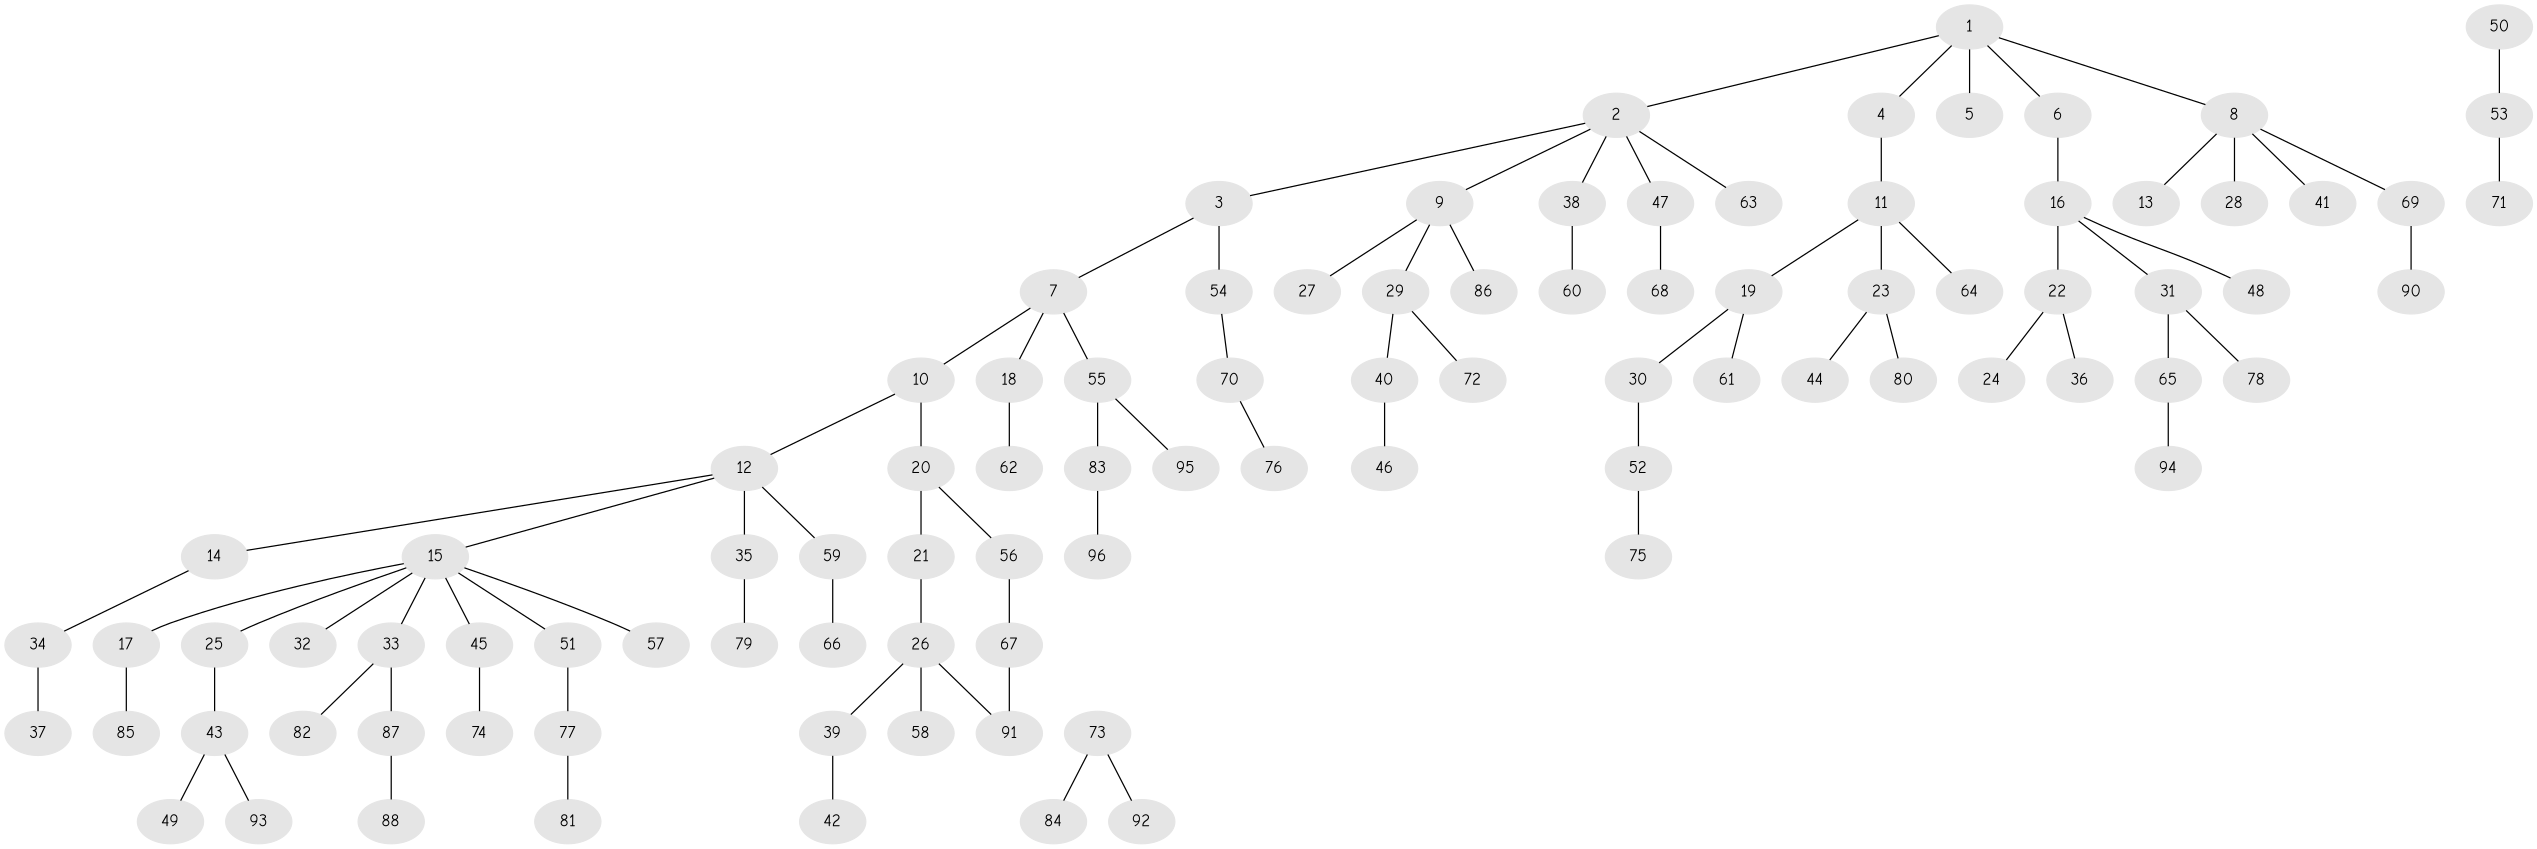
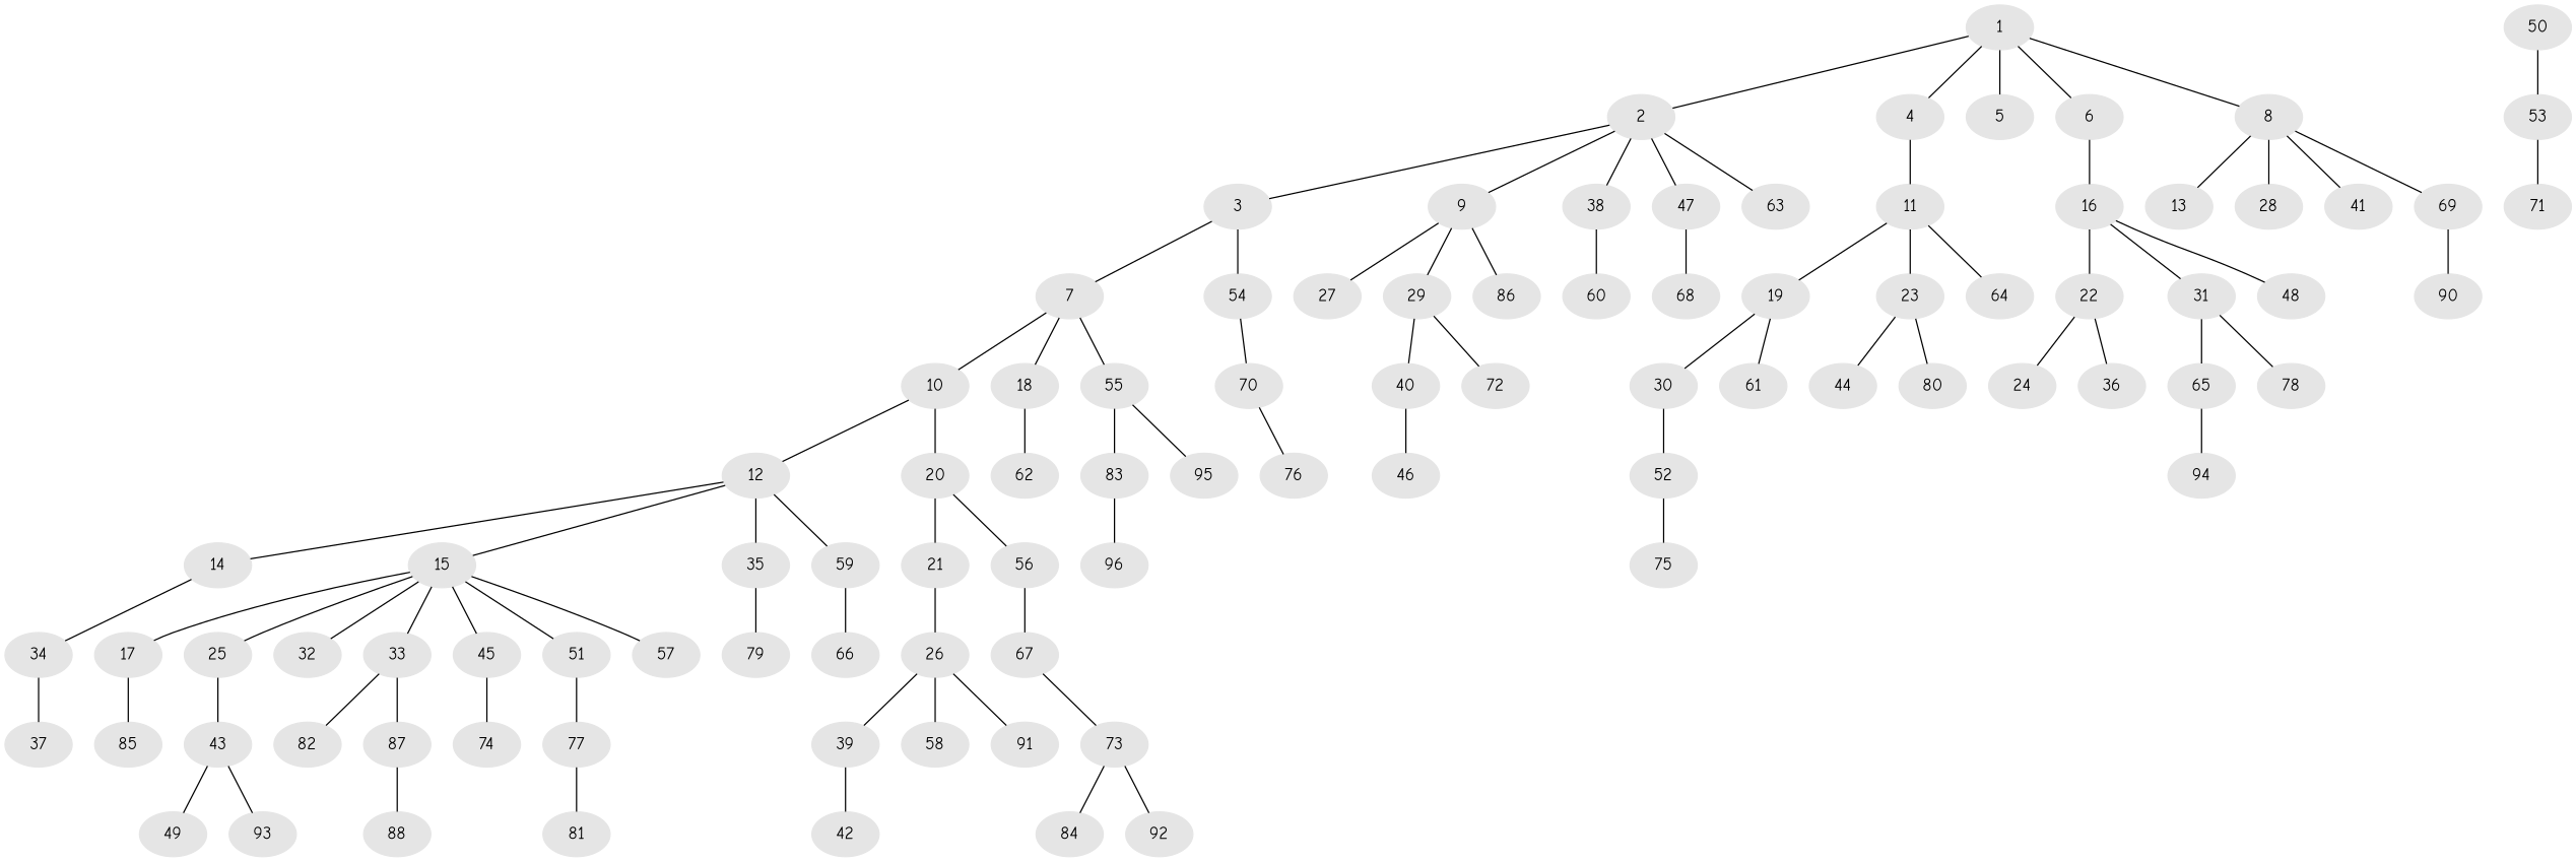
  graph {
    fontname="Comic Neue"
    node [color=gray90 fontname="Comic Neue" style=filled]
    edge [fontname="Comic Neue"]
    1
    2
    4
    5
    6
    8
    3
    9
    38
    47
    63
    11
    16
    13
    28
    41
    69
    7
    54
    27
    29
    86
    60
    68
    10
    18
    55
    70
    19
    23
    64
    22
    31
    48
    12
    20
    62
    83
    95
    90
    40
    72
    14
    15
    35
    59
    21
    56
    30
    61
    44
    80
    34
    17
    25
    32
    33
    45
    51
    57
    79
    66
    37
    85
    43
    82
    87
    74
    50
    53
    77
    24
    36
    65
    78
    52
    26
    67
    39
    58
    91
    49
    93
    42
    46
    75
    94
    88
    71
    81
    76
    96
    73
    84
    92
    1 -- 2
    1 -- 4
    1 -- 5
    1 -- 6
    1 -- 8
    2 -- 3
    2 -- 9
    2 -- 38
    2 -- 47
    2 -- 63
    4 -- 11
    6 -- 16
    8 -- 13
    8 -- 28
    8 -- 41
    8 -- 69
    3 -- 7
    3 -- 54
    9 -- 27
    9 -- 29
    9 -- 86
    38 -- 60
    47 -- 68
    11 -- 19
    11 -- 23
    11 -- 64
    16 -- 22
    16 -- 31
    16 -- 48
    69 -- 90
    7 -- 10
    7 -- 18
    7 -- 55
    54 -- 70
    29 -- 40
    29 -- 72
    10 -- 12
    10 -- 20
    18 -- 62
    55 -- 83
    55 -- 95
    70 -- 76
    19 -- 30
    19 -- 61
    23 -- 44
    23 -- 80
    22 -- 24
    22 -- 36
    31 -- 65
    31 -- 78
    12 -- 14
    12 -- 15
    12 -- 35
    12 -- 59
    20 -- 21
    20 -- 56
    83 -- 96
    40 -- 46
    14 -- 34
    15 -- 17
    15 -- 25
    15 -- 32
    15 -- 33
    15 -- 45
    15 -- 51
    15 -- 57
    35 -- 79
    59 -- 66
    21 -- 26
    56 -- 67
    30 -- 52
    34 -- 37
    17 -- 85
    25 -- 43
    33 -- 82
    33 -- 87
    45 -- 74
    51 -- 77
    43 -- 49
    43 -- 93
    87 -- 88
    50 -- 53
    53 -- 71
    77 -- 81
    65 -- 94
    52 -- 75
    26 -- 39
    26 -- 58
    26 -- 91
-   67 -- 91
+   67 -- 73
    39 -- 42
    73 -- 84
    73 -- 92
  }
